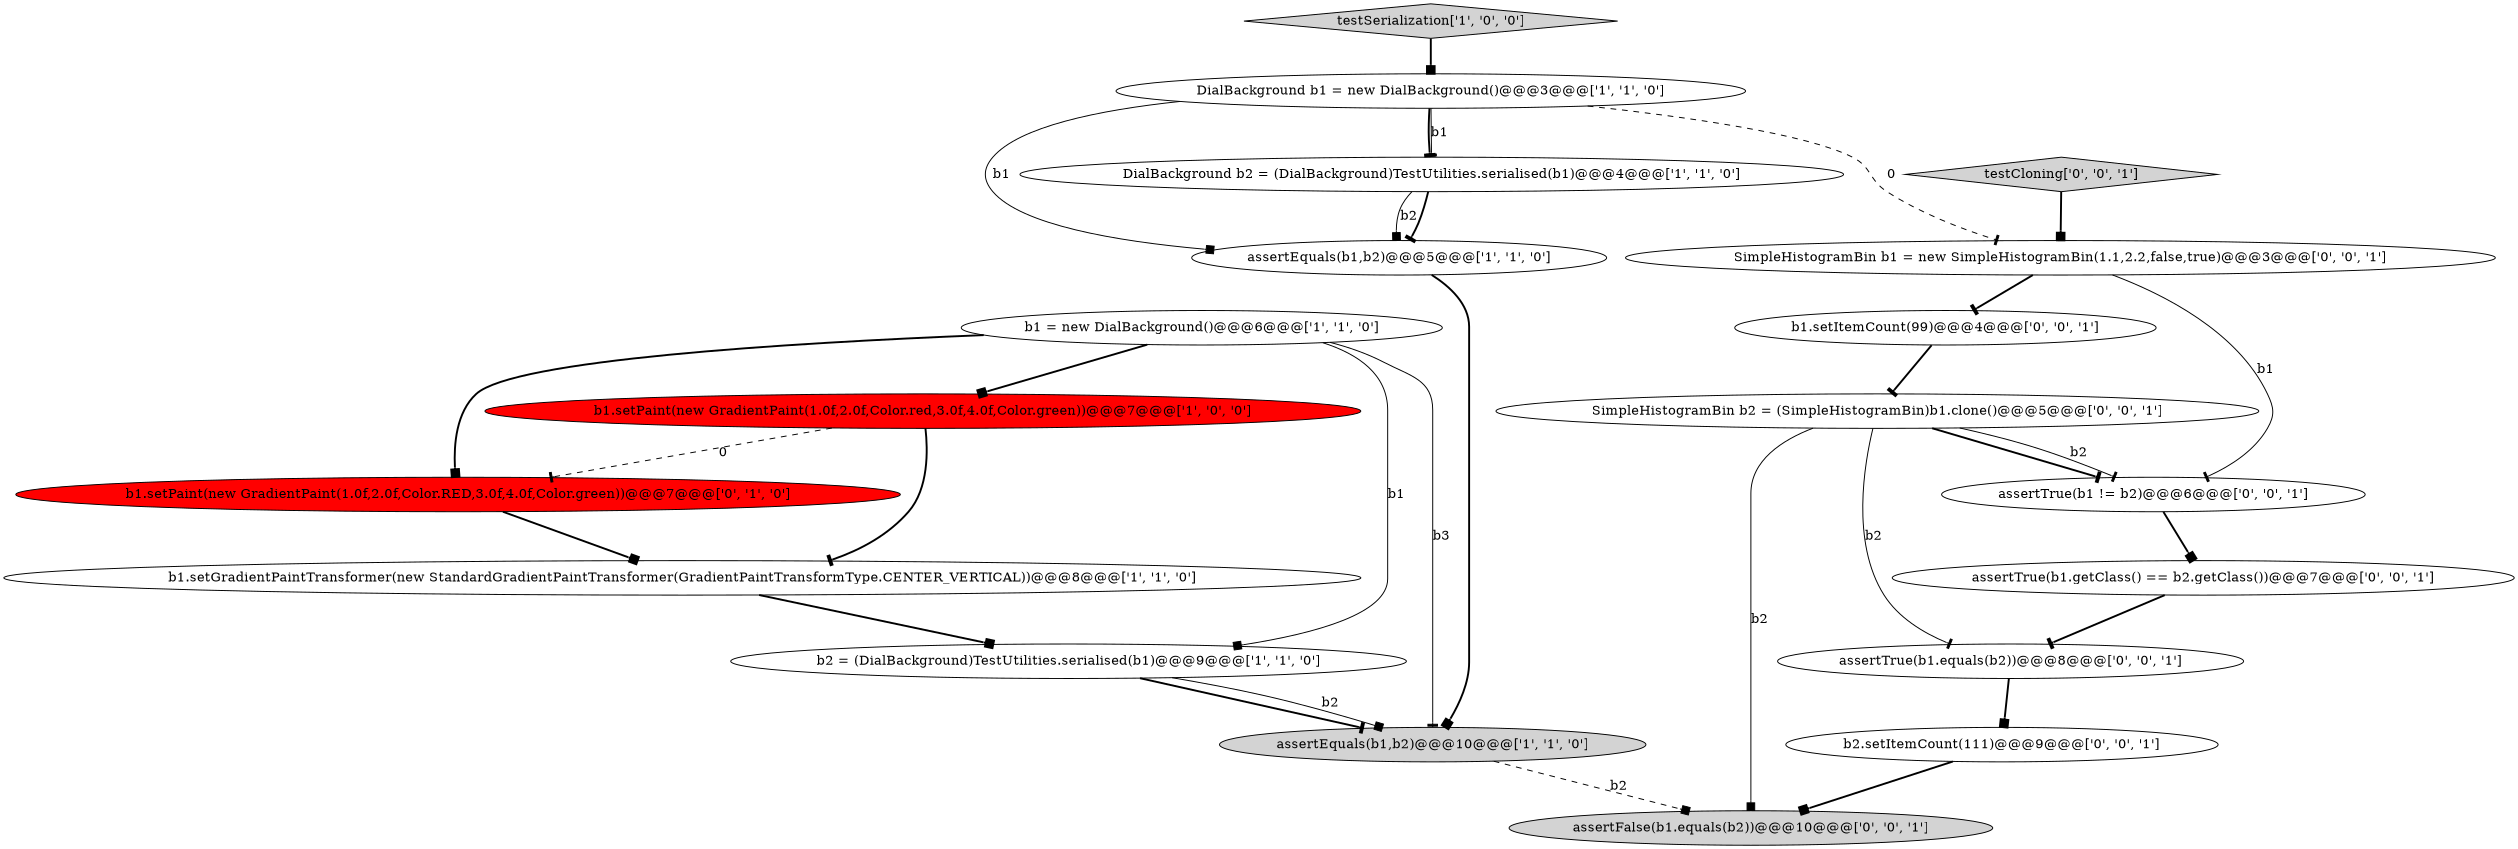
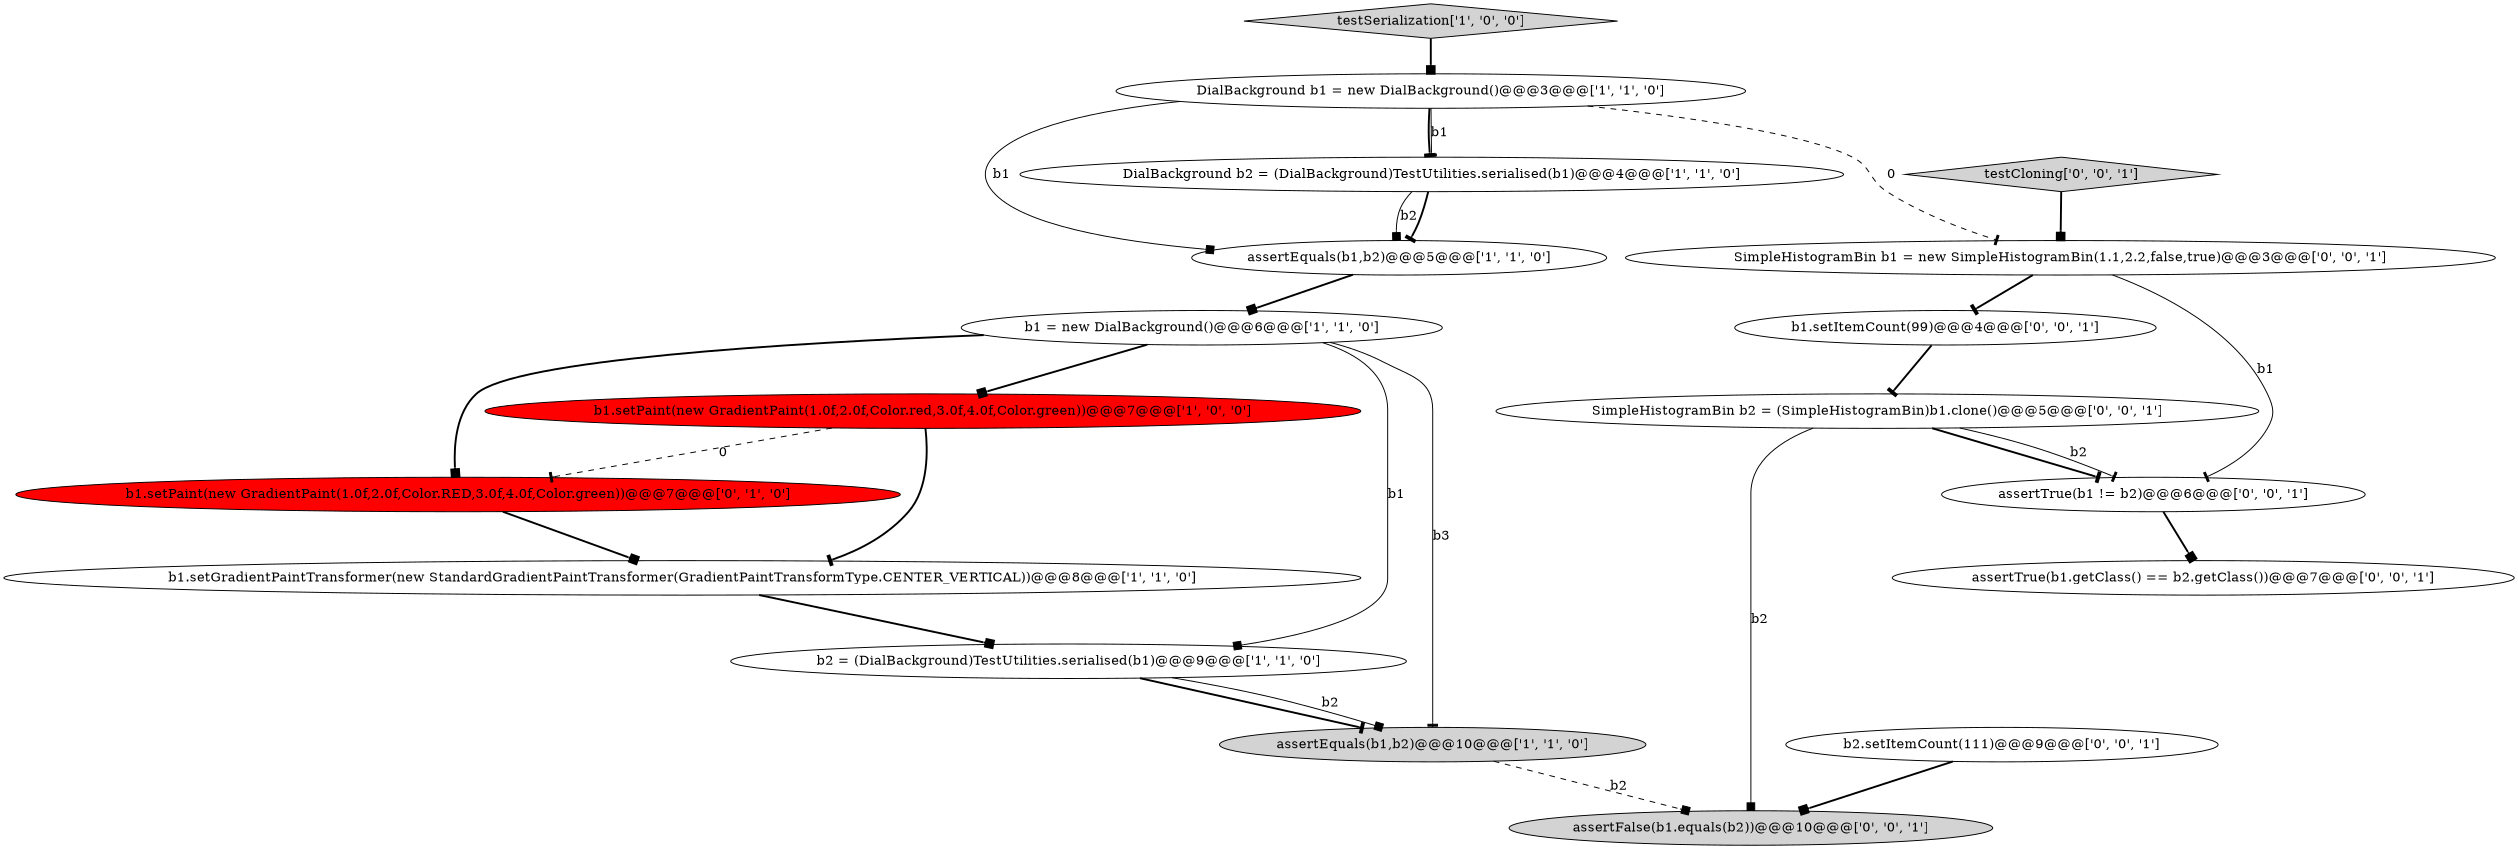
  digraph {
    node [fillcolor=white shape=ellipse style=filled]
    edge [arrowhead=box style=bold]
    n1 [fillcolor=lightgray label="testSerialization['1', '0', '0']" shape=diamond]
    n2 [label="DialBackground b1 = new DialBackground()@@@3@@@['1', '1', '0']"]
    n3 [label="assertEquals(b1,b2)@@@5@@@['1', '1', '0']"]
    n4 [label="DialBackground b2 = (DialBackground)TestUtilities.serialised(b1)@@@4@@@['1', '1', '0']"]
    n5 [label="SimpleHistogramBin b1 = new SimpleHistogramBin(1.1,2.2,false,true)@@@3@@@['0', '0', '1']"]
    n6 [label="b1 = new DialBackground()@@@6@@@['1', '1', '0']"]
    n7 [fillcolor=red label="b1.setPaint(new GradientPaint(1.0f,2.0f,Color.RED,3.0f,4.0f,Color.green))@@@7@@@['0', '1', '0']"]
    n8 [fillcolor=red label="b1.setPaint(new GradientPaint(1.0f,2.0f,Color.red,3.0f,4.0f,Color.green))@@@7@@@['1', '0', '0']"]
    n9 [label="b2 = (DialBackground)TestUtilities.serialised(b1)@@@9@@@['1', '1', '0']"]
    n10 [fillcolor=lightgray label="assertEquals(b1,b2)@@@10@@@['1', '1', '0']"]
    n11 [label="b1.setGradientPaintTransformer(new StandardGradientPaintTransformer(GradientPaintTransformType.CENTER_VERTICAL))@@@8@@@['1', '1', '0']"]
    n12 [fillcolor=lightgray label="assertFalse(b1.equals(b2))@@@10@@@['0', '0', '1']"]
    n13 [label="assertTrue(b1.getClass() == b2.getClass())@@@7@@@['0', '0', '1']"]
-   n14 [label="assertTrue(b1.equals(b2))@@@8@@@['0', '0', '1']"]
    n15 [label="b2.setItemCount(111)@@@9@@@['0', '0', '1']"]
    n16 [label="b1.setItemCount(99)@@@4@@@['0', '0', '1']"]
    n17 [label="assertTrue(b1 != b2)@@@6@@@['0', '0', '1']"]
    n18 [label="SimpleHistogramBin b2 = (SimpleHistogramBin)b1.clone()@@@5@@@['0', '0', '1']"]
    n19 [fillcolor=lightgray label="testCloning['0', '0', '1']" shape=diamond]
    n1 -> n2
    n2 -> n3 [label=b1 style=solid]
    n2 -> n4 [arrowhead=tee]
    n2 -> n4 [arrowhead=tee label=b1 style=solid]
    n2 -> n5 [arrowhead=tee label=0 style=dashed]
-   n3 -> n10
+   n3 -> n6
    n4 -> n3 [label=b2 style=solid]
    n4 -> n3 [arrowhead=tee]
    n5 -> n16 [arrowhead=tee]
    n5 -> n17 [arrowhead=tee label=b1 style=solid]
    n6 -> n7
    n6 -> n8
    n6 -> n9 [label=b1 style=solid]
    n6 -> n10 [arrowhead=tee label=b3 style=solid]
    n7 -> n11
    n8 -> n7 [arrowhead=tee label=0 style=dashed]
    n8 -> n11 [arrowhead=tee]
    n9 -> n10 [arrowhead=tee]
    n9 -> n10 [label=b2 style=solid]
    n10 -> n12 [label=b2 style=dashed]
    n11 -> n9
-   n13 -> n14 [arrowhead=tee]
-   n14 -> n15
    n15 -> n12
    n16 -> n18 [arrowhead=tee]
    n17 -> n13
    n18 -> n12 [label=b2 style=solid]
-   n18 -> n14 [arrowhead=tee label=b2 style=solid]
    n18 -> n17 [arrowhead=tee]
    n18 -> n17 [arrowhead=tee label=b2 style=solid]
    n19 -> n5
  }
